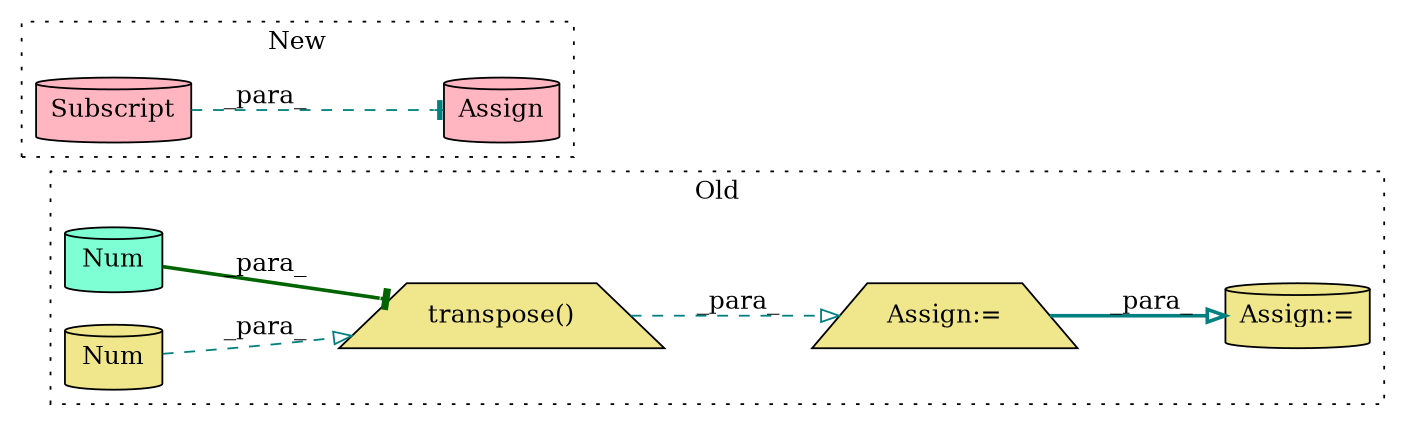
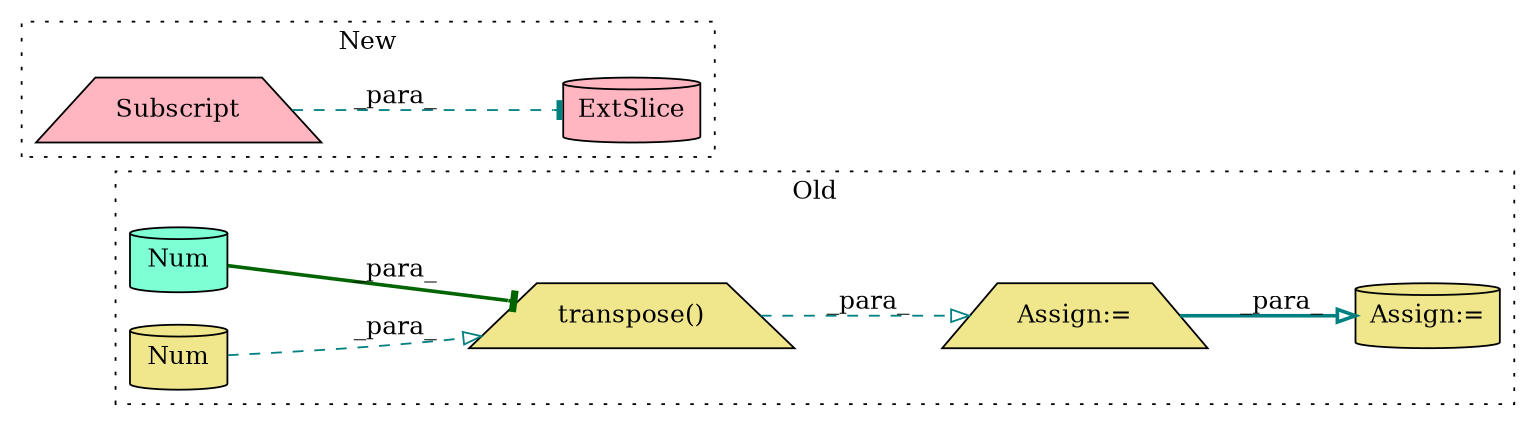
  digraph {
    rankdir=LR
    node [a=76 fillcolor=khaki l=1 shape=cylinder style=filled]
    edge [arrowhead=onormal color=teal style=dashed]
    n1 [a=75 l="35,1" label="transpose()" s="7424,7463" shape=trapezium]
    n2 [fillcolor=aquamarine label=Num s=7462]
    n3 [label=Num s=7459]
    n4 [a=68 l=3 label="Assign:=" s=7620]
    n5 [a=68 l=3 label="Assign:=" s=7421 shape=trapezium]
-   n6 [a=85 fillcolor=lightpink l=11 label=Assign s=5008]
-   n7 [a=63 fillcolor=lightpink l="25,0" label=Subscript s="5008,0"]
+   n6 [a=85 fillcolor=lightpink l=11 label=ExtSlice s=5008]
+   n7 [a=63 fillcolor=lightpink l="25,0" label=Subscript s="5008,0" shape=trapezium]
    subgraph cluster_1 {
      label=Old
      style=dotted
      n1
      n2
      n3
      n4
      n5
    }
    subgraph cluster_2 {
      label=New
      style=dotted
      n6
      n7
    }
    n1 -> n5 [label=_para_]
    n2 -> n1 [arrowhead=tee color=darkgreen label=_para_ style=bold]
    n3 -> n1 [label=_para_]
    n5 -> n4 [label=_para_ style=bold]
    n7 -> n6 [arrowhead=tee label=_para_]
  }
